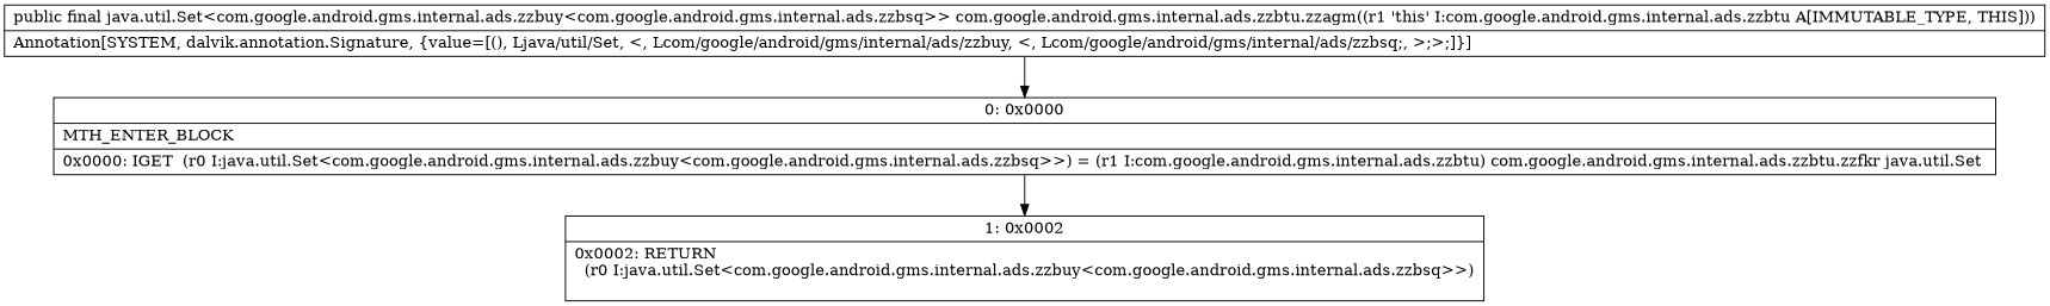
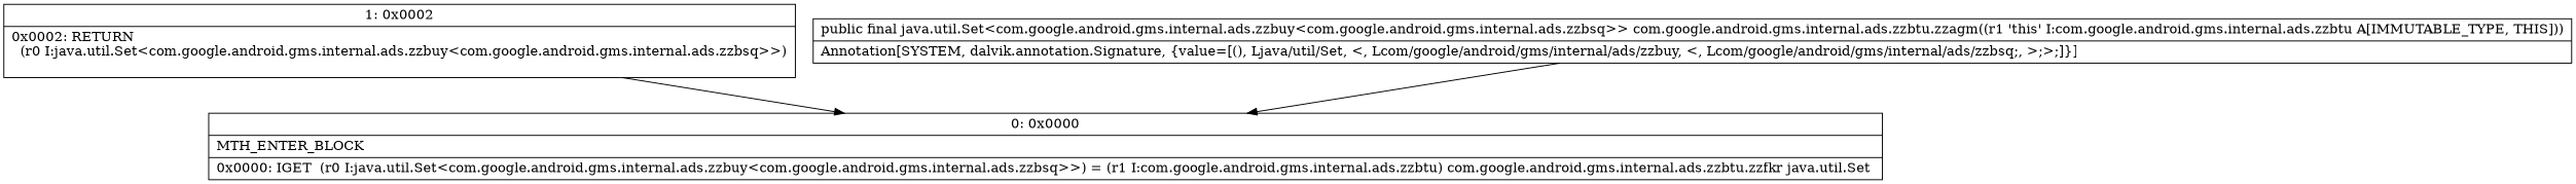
  digraph {
    node [shape=record]
    n1 [label="{0\:\ 0x0000|MTH_ENTER_BLOCK\l|0x0000: IGET  (r0 I:java.util.Set\<com.google.android.gms.internal.ads.zzbuy\<com.google.android.gms.internal.ads.zzbsq\>\>) = (r1 I:com.google.android.gms.internal.ads.zzbtu) com.google.android.gms.internal.ads.zzbtu.zzfkr java.util.Set \l}"]
    n2 [label="{1\:\ 0x0002|0x0002: RETURN  \l  (r0 I:java.util.Set\<com.google.android.gms.internal.ads.zzbuy\<com.google.android.gms.internal.ads.zzbsq\>\>)\l \l}"]
    n3 [label="{public final java.util.Set\<com.google.android.gms.internal.ads.zzbuy\<com.google.android.gms.internal.ads.zzbsq\>\> com.google.android.gms.internal.ads.zzbtu.zzagm((r1 'this' I:com.google.android.gms.internal.ads.zzbtu A[IMMUTABLE_TYPE, THIS]))  | Annotation[SYSTEM, dalvik.annotation.Signature, \{value=[(), Ljava\/util\/Set, \<, Lcom\/google\/android\/gms\/internal\/ads\/zzbuy, \<, Lcom\/google\/android\/gms\/internal\/ads\/zzbsq;, \>;\>;]\}]\l}"]
-   n1 -> n2
+   n2 -> n1
    n3 -> n1
  }
